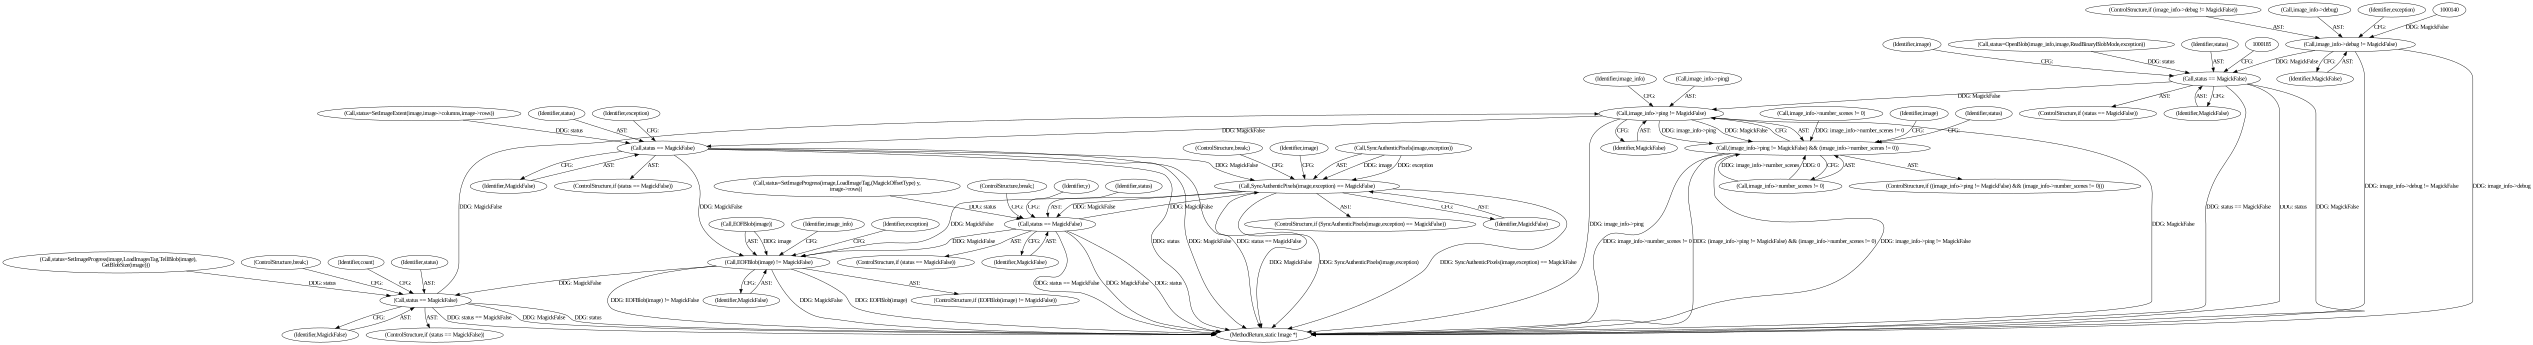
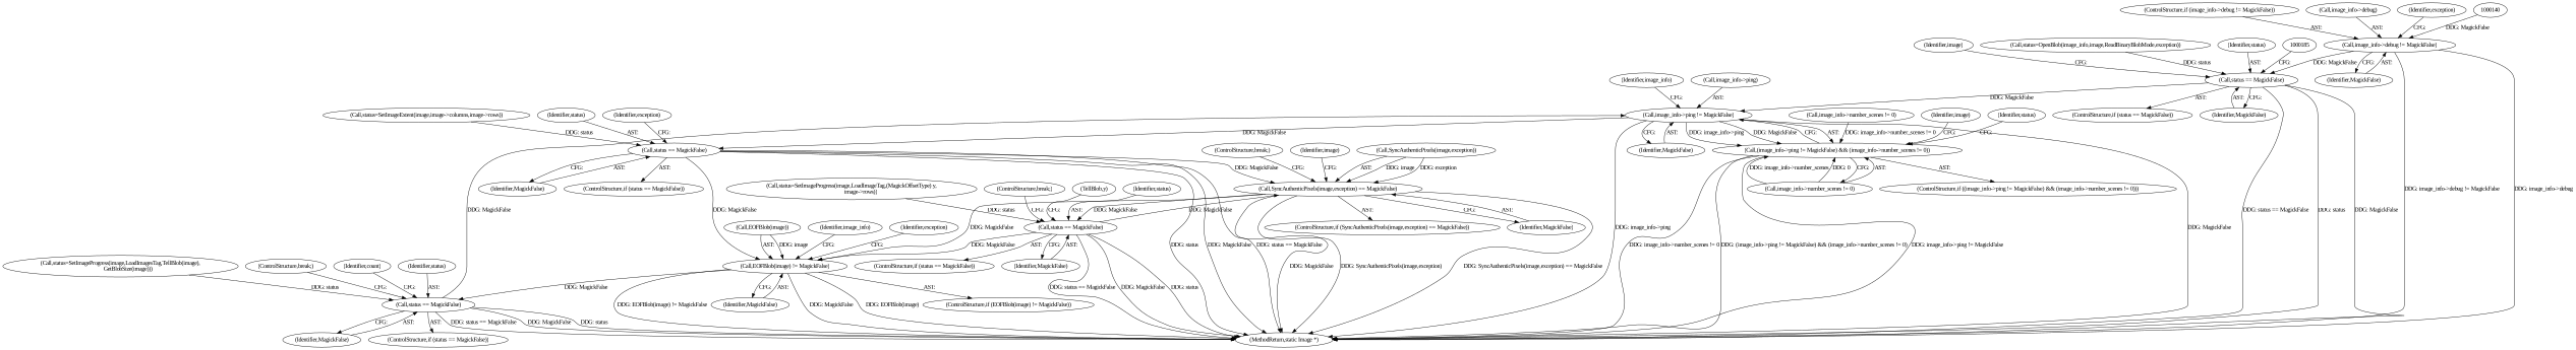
  digraph {
    fontname="Liberation Serif"
    node [fontname="Liberation Serif"]
    edge [fontname="Liberation Serif"]
    n1 [label="(Call,image_info->debug != MagickFalse)"]
    n2 [label="(Call,status == MagickFalse)"]
    n3 [label="(Identifier,MagickFalse)"]
    n4 [label="(MethodReturn,static Image *)"]
    n5 [label="(Call,image_info->ping != MagickFalse)"]
    n6 [label="(ControlStructure,if (status == MagickFalse))"]
    n7 [label="(Identifier,MagickFalse)"]
    n8 [label="(ControlStructure,if (image_info->debug != MagickFalse))"]
    n9 [label="(Call,(image_info->ping != MagickFalse) && (image_info->number_scenes != 0))"]
    n10 [label="(Call,status == MagickFalse)"]
    n11 [label="(Identifier,MagickFalse)"]
    n12 [label="(Call,image_info->number_scenes != 0)"]
    n13 [label="(ControlStructure,if ((image_info->ping != MagickFalse) && (image_info->number_scenes != 0)))"]
    n14 [label="(Call,SyncAuthenticPixels(image,exception) == MagickFalse)"]
    n15 [label="(Call,EOFBlob(image) != MagickFalse)"]
    n16 [label="(ControlStructure,if (status == MagickFalse))"]
    n17 [label="(Identifier,MagickFalse)"]
    n18 [label="(Call,status == MagickFalse)"]
    n19 [label="(Identifier,MagickFalse)"]
    n20 [label="(ControlStructure,if (SyncAuthenticPixels(image,exception) == MagickFalse))"]
    n21 [label="(Call,status == MagickFalse)"]
    n22 [label="(ControlStructure,if (EOFBlob(image) != MagickFalse))"]
    n23 [label="(Identifier,MagickFalse)"]
    n24 [label="(ControlStructure,if (status == MagickFalse))"]
    n25 [label="(Identifier,MagickFalse)"]
    n26 [label="(ControlStructure,if (status == MagickFalse))"]
    n27 [label="(Identifier,MagickFalse)"]
    n28 [label="(Call,status=SetImageProgress(image,LoadImagesTag,TellBlob(image),\n          GetBlobSize(image)))"]
    n29 [label="(Call,status=SetImageProgress(image,LoadImageTag,(MagickOffsetType) y,\n            image->rows))"]
    n30 [label="(Call,image_info->number_scenes != 0)"]
    n31 [label="(Identifier,exception)"]
    n32 [label="(Identifier,image_info)"]
    n33 [label="(Call,EOFBlob(image))"]
    n34 [label="(Identifier,image)"]
    n35 [label="(Identifier,image)"]
    n36 [label="(Call,status=OpenBlob(image_info,image,ReadBinaryBlobMode,exception))"]
    n37 [label="(Call,status=SetImageExtent(image,image->columns,image->rows))"]
    n38 [label="(ControlStructure,break;)"]
    n39 [label="(ControlStructure,break;)"]
    n40 [label="(Call,image_info->debug)"]
    n41 [label="(Identifier,status)"]
    n42 [label="(ControlStructure,break;)"]
    n43 [label="(Identifier,exception)"]
    n44 [label="(Call,image_info->ping)"]
-   n45 [label="(Identifier,y)"]
+   n45 [label="(TellBlob,y)"]
    n46 [label="(Identifier,exception)"]
    n47 [label="(Identifier,status)"]
    n48 [label="(Identifier,image)"]
    n49 [label="(Identifier,status)"]
    n50 [label="(Identifier,count)"]
    n51 [label="(Identifier,status)"]
    n52 [label="(Identifier,status)"]
    n53 [label="(Call,SyncAuthenticPixels(image,exception))"]
    n54 [label="(Identifier,image_info)"]
    1000140
    1000185
    n1 -> n2 [label="DDG: MagickFalse"]
    n1 -> n3 [label="CFG: "]
    n1 -> n4 [label="DDG: image_info->debug != MagickFalse"]
    n1 -> n4 [label="DDG: image_info->debug"]
    n2 -> n4 [label="DDG: status == MagickFalse"]
    n2 -> n4 [label="DDG: status"]
    n2 -> n4 [label="DDG: MagickFalse"]
    n2 -> n5 [label="DDG: MagickFalse"]
    n2 -> n6 [label="AST: "]
    n2 -> n7 [label="CFG: "]
    n3 -> n1 [label="AST: "]
    n5 -> n4 [label="DDG: image_info->ping"]
    n5 -> n4 [label="DDG: MagickFalse"]
    n5 -> n9 [label="AST: "]
    n5 -> n9 [label="DDG: image_info->ping"]
    n5 -> n9 [label="DDG: MagickFalse"]
    n5 -> n10 [label="DDG: MagickFalse"]
    n5 -> n11 [label="CFG: "]
    n7 -> n2 [label="AST: "]
    n8 -> n1 [label="AST: "]
    n9 -> n4 [label="DDG: (image_info->ping != MagickFalse) && (image_info->number_scenes != 0)"]
    n9 -> n4 [label="DDG: image_info->ping != MagickFalse"]
    n9 -> n4 [label="DDG: image_info->number_scenes != 0"]
    n9 -> n5 [label="CFG: "]
    n9 -> n12 [label="CFG: "]
    n9 -> n13 [label="AST: "]
    n10 -> n4 [label="DDG: status"]
    n10 -> n4 [label="DDG: MagickFalse"]
    n10 -> n4 [label="DDG: status == MagickFalse"]
    n10 -> n14 [label="DDG: MagickFalse"]
    n10 -> n15 [label="DDG: MagickFalse"]
    n10 -> n16 [label="AST: "]
    n10 -> n17 [label="CFG: "]
    n11 -> n5 [label="AST: "]
    n12 -> n9 [label="AST: "]
    n12 -> n9 [label="DDG: image_info->number_scenes"]
    n12 -> n9 [label="DDG: 0"]
    n14 -> n4 [label="DDG: MagickFalse"]
    n14 -> n4 [label="DDG: SyncAuthenticPixels(image,exception)"]
    n14 -> n4 [label="DDG: SyncAuthenticPixels(image,exception) == MagickFalse"]
    n14 -> n15 [label="DDG: MagickFalse"]
    n14 -> n18 [label="DDG: MagickFalse"]
    n14 -> n19 [label="CFG: "]
    n14 -> n20 [label="AST: "]
    n15 -> n4 [label="DDG: EOFBlob(image) != MagickFalse"]
    n15 -> n4 [label="DDG: MagickFalse"]
    n15 -> n4 [label="DDG: EOFBlob(image)"]
    n15 -> n21 [label="DDG: MagickFalse"]
    n15 -> n22 [label="AST: "]
    n15 -> n23 [label="CFG: "]
    n17 -> n10 [label="AST: "]
    n18 -> n4 [label="DDG: MagickFalse"]
    n18 -> n4 [label="DDG: status"]
    n18 -> n4 [label="DDG: status == MagickFalse"]
    n18 -> n14 [label="DDG: MagickFalse"]
    n18 -> n15 [label="DDG: MagickFalse"]
    n18 -> n24 [label="AST: "]
    n18 -> n25 [label="CFG: "]
    n19 -> n14 [label="AST: "]
    n21 -> n4 [label="DDG: MagickFalse"]
    n21 -> n4 [label="DDG: status"]
    n21 -> n4 [label="DDG: status == MagickFalse"]
    n21 -> n5 [label="DDG: MagickFalse"]
    n21 -> n26 [label="AST: "]
    n21 -> n27 [label="CFG: "]
    n23 -> n15 [label="AST: "]
    n25 -> n18 [label="AST: "]
    n27 -> n21 [label="AST: "]
    n28 -> n21 [label="DDG: status"]
    n29 -> n18 [label="DDG: status"]
    n30 -> n9 [label="DDG: image_info->number_scenes != 0"]
    n31 -> n15 [label="CFG: "]
    n32 -> n5 [label="CFG: "]
    n33 -> n15 [label="AST: "]
    n33 -> n15 [label="DDG: image"]
    n34 -> n9 [label="CFG: "]
    n35 -> n2 [label="CFG: "]
    n36 -> n2 [label="DDG: status"]
    n37 -> n10 [label="DDG: status"]
    n38 -> n18 [label="CFG: "]
    n39 -> n21 [label="CFG: "]
    n40 -> n1 [label="AST: "]
    n41 -> n10 [label="AST: "]
    n42 -> n14 [label="CFG: "]
    n43 -> n1 [label="CFG: "]
    n44 -> n5 [label="AST: "]
    n45 -> n18 [label="CFG: "]
    n46 -> n10 [label="CFG: "]
    n47 -> n9 [label="CFG: "]
    n48 -> n14 [label="CFG: "]
    n49 -> n18 [label="AST: "]
    n50 -> n21 [label="CFG: "]
    n51 -> n21 [label="AST: "]
    n52 -> n2 [label="AST: "]
    n53 -> n14 [label="AST: "]
    n53 -> n14 [label="DDG: image"]
    n53 -> n14 [label="DDG: exception"]
    n54 -> n15 [label="CFG: "]
    1000140 -> n1 [label="DDG: MagickFalse"]
    1000185 -> n2 [label="CFG: "]
  }
